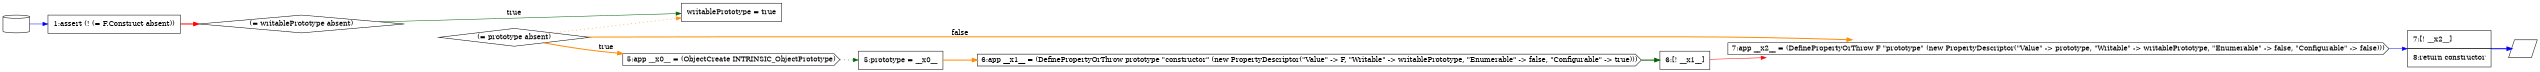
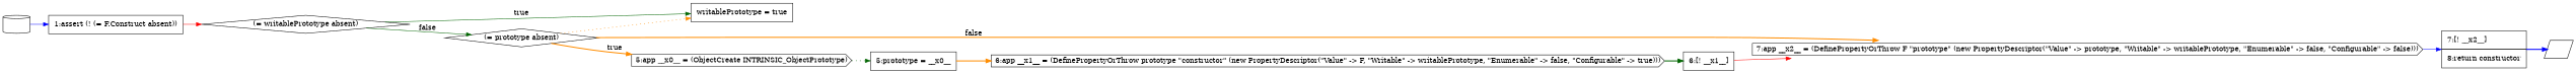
  digraph {
    rankdir=LR
    node [color=black fillcolor=white shape=none style=filled]
    edge [color=darkorange style=bold]
    n1 [label=<<font color="black">     <table border="0" cellborder="1" cellspacing="0" cellpadding="10">       <tr><td align="left">5:prototype = __x0__</td></tr>     </table>   </font>> margin=0]
    n2 [label=<<font color="black">6:app __x1__ = (DefinePropertyOrThrow prototype &quot;constructor&quot; (new PropertyDescriptor(&quot;Value&quot; -&gt; F, &quot;Writable&quot; -&gt; writablePrototype, &quot;Enumerable&quot; -&gt; false, &quot;Configurable&quot; -&gt; true)))</font>> shape=cds]
    n3 [label=<<font color="black">     <table border="0" cellborder="1" cellspacing="0" cellpadding="10">       <tr><td align="left">6:[! __x1__]</td></tr>     </table>   </font>> margin=0]
    n4 [label=<<font color="black">7:app __x2__ = (DefinePropertyOrThrow F &quot;prototype&quot; (new PropertyDescriptor(&quot;Value&quot; -&gt; prototype, &quot;Writable&quot; -&gt; writablePrototype, &quot;Enumerable&quot; -&gt; false, &quot;Configurable&quot; -&gt; false)))</font>> shape=cds]
    n5 [label=<<font color="black">     <table border="0" cellborder="1" cellspacing="0" cellpadding="10">       <tr><td align="left">7:[! __x2__]</td></tr>       <tr><td align="left">8:return constructor</td></tr>     </table>   </font>> margin=0]
    n6 [label=" " shape=parallelogram]
    n7 [label=<<font color="black">(= writablePrototype absent)</font>> shape=diamond]
    n8 [label=<<font color="black">     <table border="0" cellborder="1" cellspacing="0" cellpadding="10">       <tr><td align="left">writablePrototype = true</td></tr>     </table>   </font>> margin=0]
    n9 [label=<<font color="black">(= prototype absent)</font>> shape=diamond]
    n10 [label=<<font color="black">5:app __x0__ = (ObjectCreate INTRINSIC_ObjectPrototype)</font>> shape=cds]
    n11 [label=<<font color="black">     <table border="0" cellborder="1" cellspacing="0" cellpadding="10">       <tr><td align="left">1:assert (! (= F.Construct absent))</td></tr>     </table>   </font>> margin=0]
    n12 [label=" " shape=cylinder]
    n1 -> n2
    n2 -> n3 [color=darkgreen]
    n3 -> n4 [color=red style=solid]
    n4 -> n5 [color=blue style=solid]
    n5 -> n6 [color=blue]
    n7 -> n8 [color=darkgreen label=<<font color="black">true</font>> style=solid]
+   n7 -> n9 [color=darkgreen label=<<font color="black">false</font>> style=solid]
    n9 -> n4 [label=<<font color="black">false</font>>]
    n9 -> n8 [style=dotted]
    n9 -> n10 [label=<<font color="black">true</font>>]
    n10 -> n1 [color=darkgreen style=dotted]
-   n11 -> n7 [color=red]
+   n11 -> n7 [color=red style=solid]
    n12 -> n11 [color=blue style=solid]
  }
